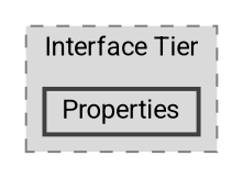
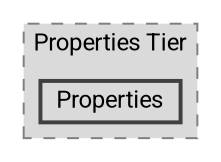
  digraph {
    compound=true
    fontname=Roboto
    n1 [color=grey25 fillcolor="#dadada" fontname=Roboto fontsize=12 height=0.2 label=Properties shape=box style="filled,bold" width=0.4]
    subgraph cluster_1 {
      bgcolor="#dadada"
      fontsize=12
-     label="Interface Tier"
+     label="Properties Tier"
      pencolor=grey50
      style="filled,dashed"
      n1
    }
  }
